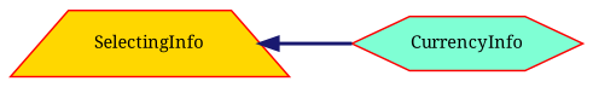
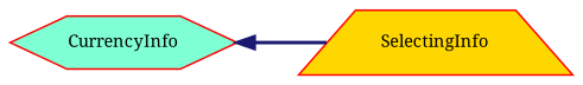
  digraph {
    rankdir=LR
    fontname="Noto Serif"
    node [color=red fontname="Noto Serif" fontsize=10 style=filled]
    n1 [fillcolor=gold height=0.2 label=SelectingInfo shape=trapezium width=0.4]
    n2 [fillcolor=aquamarine height=0.2 label=CurrencyInfo shape=hexagon width=0.4]
-   n1 -> n2 [color=midnightblue dir=back fontname="Noto Serif" fontsize=10 labelfontname=Helvetica labelfontsize=10 style=bold]
+   n2 -> n1 [color=midnightblue dir=back fontname="Noto Serif" fontsize=10 labelfontname=Helvetica labelfontsize=10 style=bold]
  }
